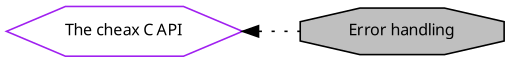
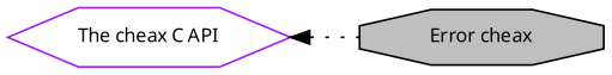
  digraph {
    rankdir=LR
    fontname="Noto Sans"
    node [fontname="Noto Sans" fontsize=10 style=filled]
    n1 [color=purple fillcolor=white height=0.2 label="The cheax C API" shape=hexagon width=0.4]
-   n2 [color=black fillcolor=grey75 fontcolor=black height=0.2 label="Error handling" shape=octagon width=0.4]
+   n2 [color=black fillcolor=grey75 fontcolor=black height=0.2 label="Error cheax" shape=octagon width=0.4]
    n1 -> n2 [dir=back fontname="Noto Sans" fontsize=10 labelfontname=Helvetica labelfontsize=10 shape=plaintext style=dotted]
  }
